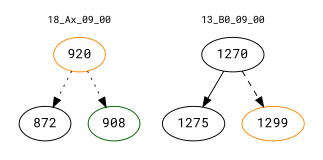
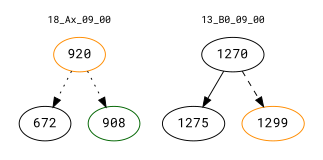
  digraph {
    fontname="Roboto Mono"
    node [color=black fontname="Roboto Mono"]
    edge [color=black fontname="Roboto Mono" style=dotted]
    n1 [color=darkorange label=920]
-   n2 [label=872]
+   n2 [label=672]
    n3 [color=darkgreen label=908]
    n4 [label=1270]
    n5 [label=1275]
    n6 [color=darkorange label=1299]
    subgraph cluster_1 {
      color=white
      fontsize=10
      label="18_Ax_09_00"
      n1
      n2
      n3
    }
    subgraph cluster_2 {
      color=white
      fontsize=10
      label="13_B0_09_00"
      n4
      n5
      n6
    }
    n1 -> n2
    n1 -> n3
    n4 -> n5 [style=solid]
    n4 -> n6 [style=dashed]
  }
